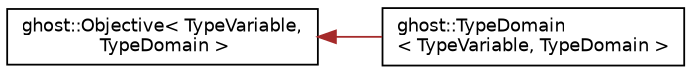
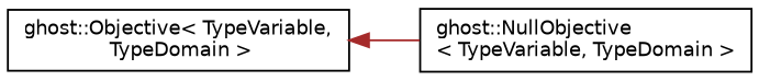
  digraph {
    rankdir=LR
    node [color=black fillcolor=white fontname=Helvetica fontsize=10 shape=record style=filled]
    n1 [height=0.2 label="ghost::Objective\< TypeVariable,\l TypeDomain \>" width=0.4]
-   n2 [height=0.2 label="ghost::TypeDomain\l\< TypeVariable, TypeDomain \>" width=0.4]
+   n2 [height=0.2 label="ghost::NullObjective\l\< TypeVariable, TypeDomain \>" width=0.4]
    n1 -> n2 [color=brown dir=back fontname=Helvetica fontsize=10 labelfontname=Helvetica labelfontsize=10 style=solid]
  }
